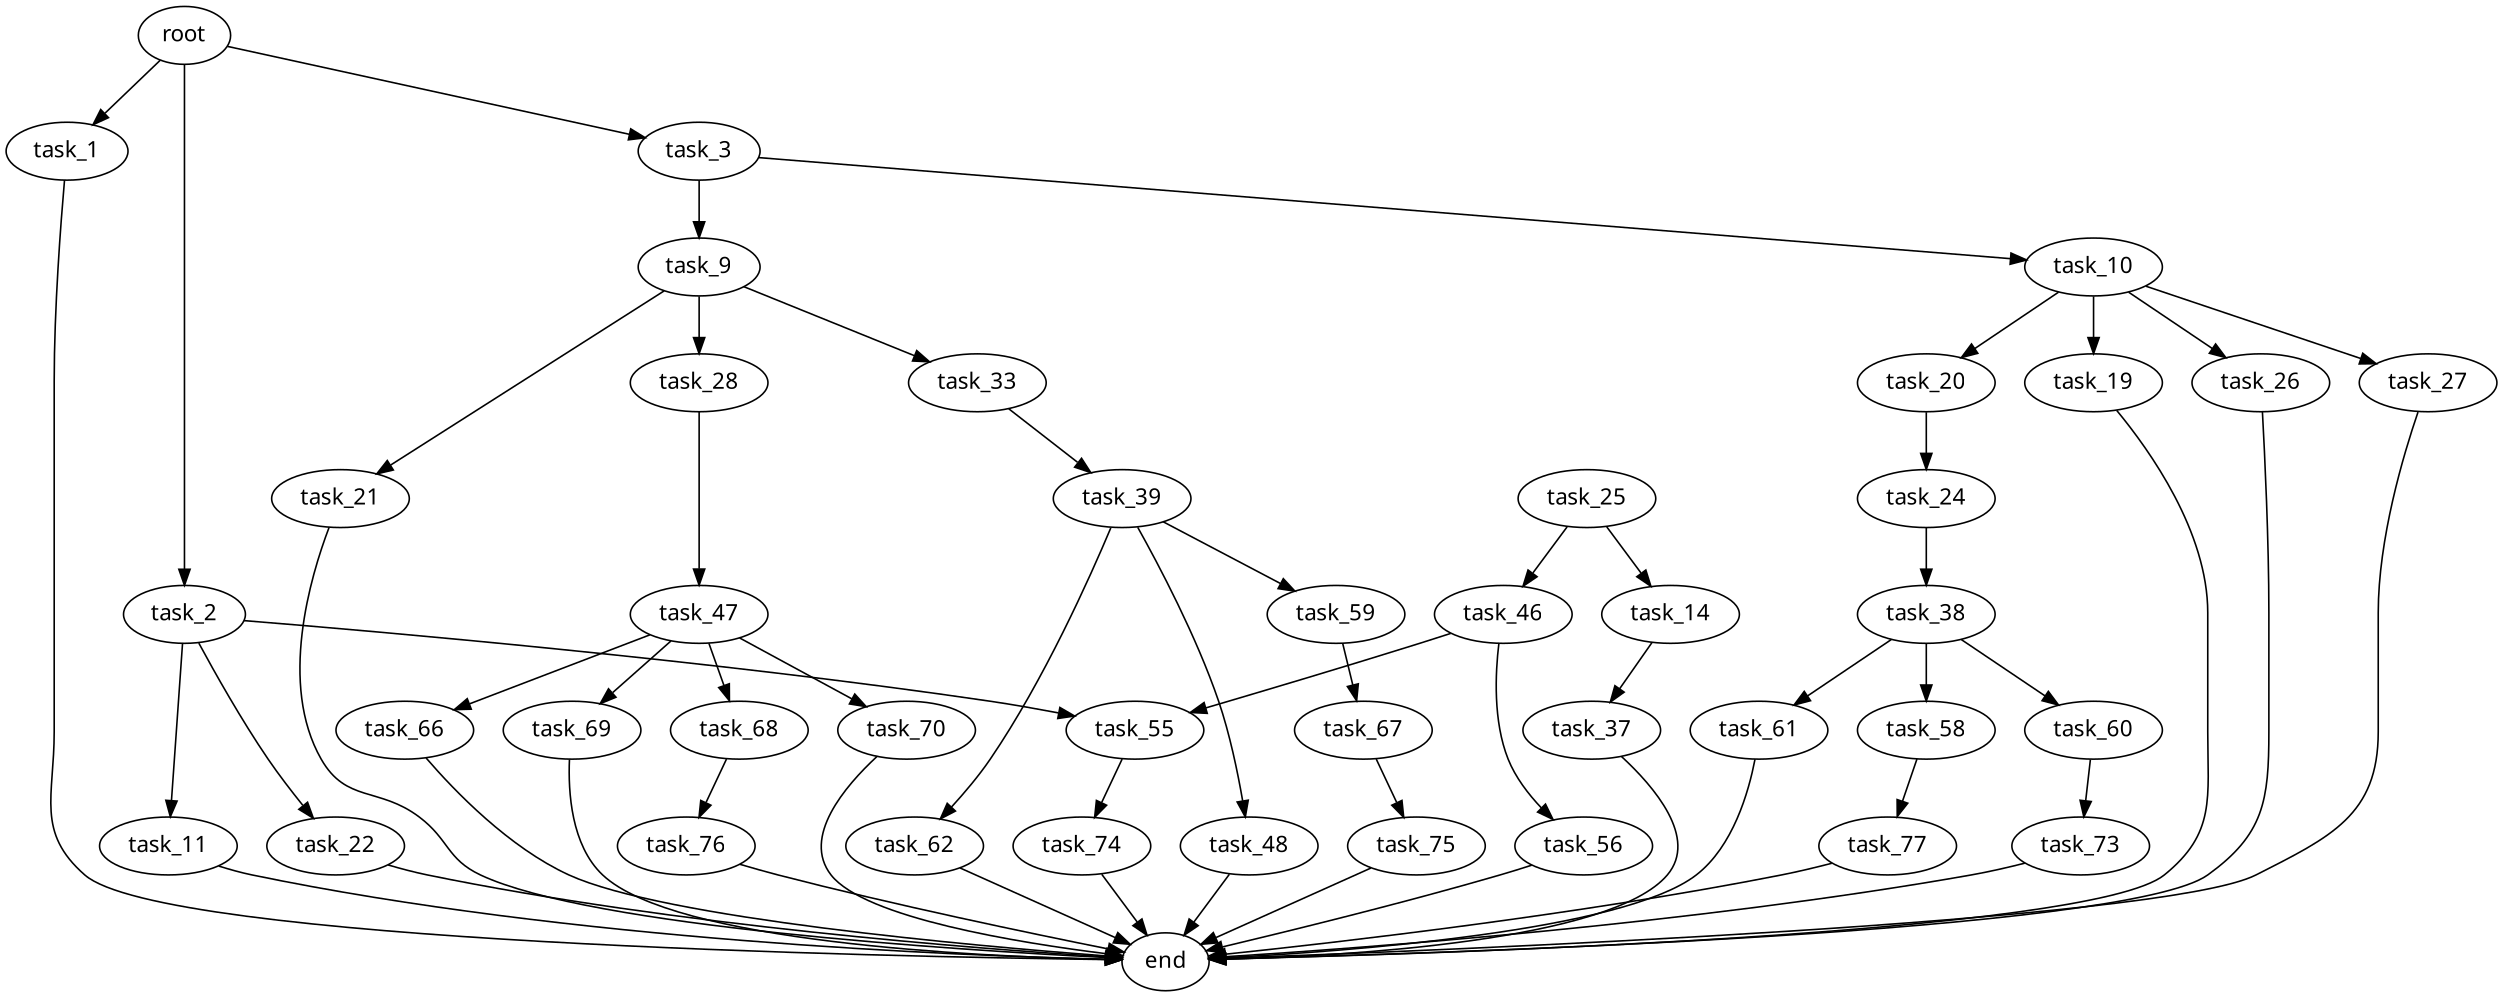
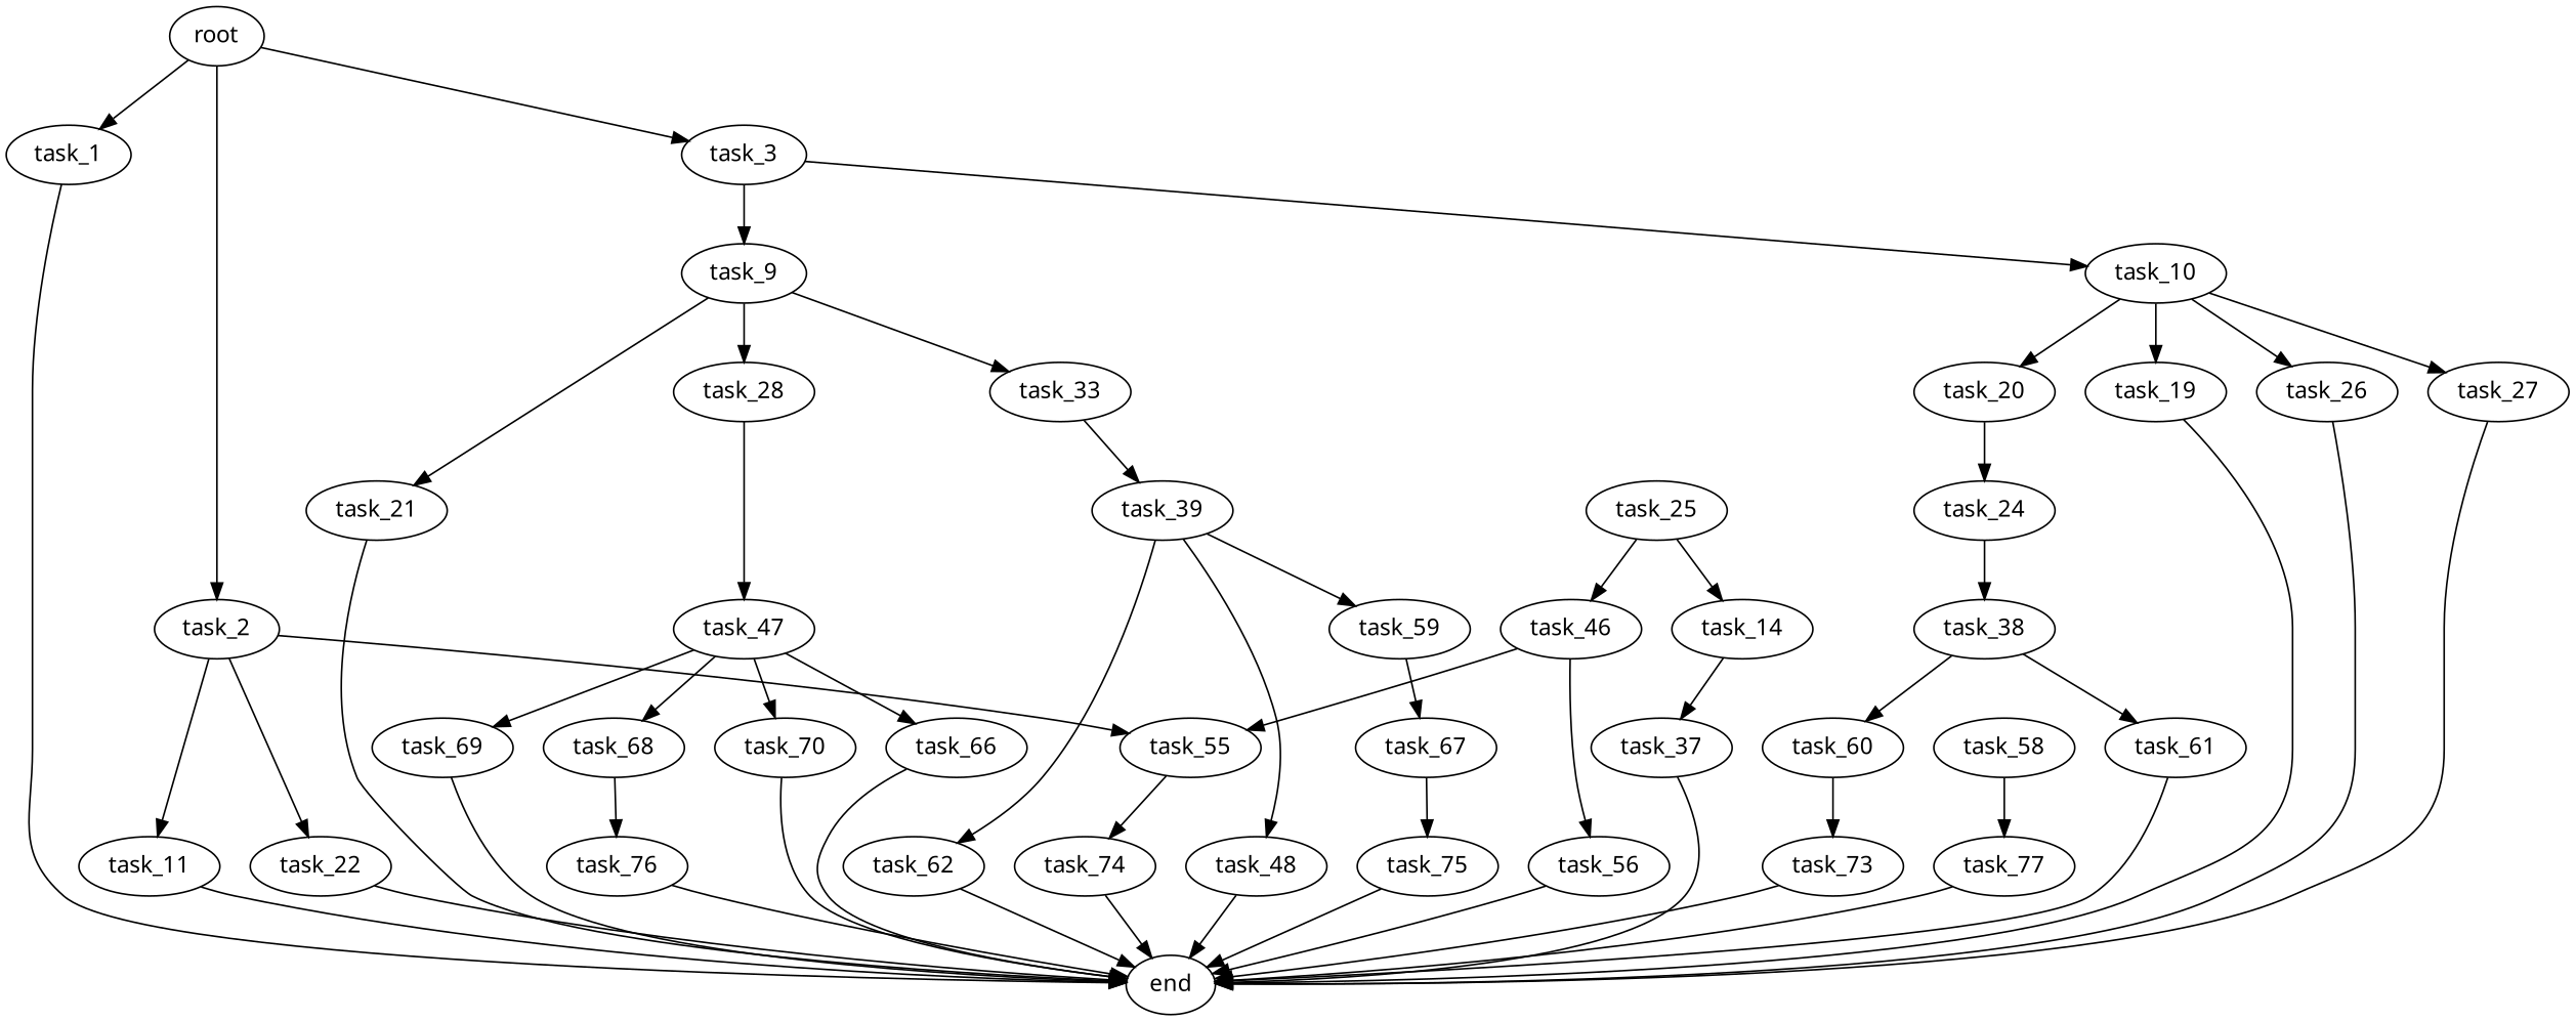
  digraph {
    fontname="Noto Sans"
    node [fontname="Noto Sans"]
    edge [fontname="Noto Sans"]
    root
    task_1
    task_2
    task_3
    end
    task_11
    task_22
    task_55
    task_9
    task_10
    n11 [label=task_14]
    task_25
    task_46
    task_21
    task_28
    task_33
    task_19
    task_20
    task_26
    task_27
    task_37
    task_56
    task_47
    task_39
    task_24
    task_66
    task_68
    task_69
    task_70
    task_48
    task_59
    task_62
    task_38
    task_58
    task_60
    task_61
    task_77
    task_73
    task_74
    task_76
    task_67
    task_75
    root -> task_1
    root -> task_2
    root -> task_3
    task_1 -> end
    task_2 -> task_11
    task_2 -> task_22
    task_2 -> task_55
    task_3 -> task_9
    task_3 -> task_10
    task_11 -> end
    task_22 -> end
    task_55 -> task_74
    task_9 -> task_21
    task_9 -> task_28
    task_9 -> task_33
    task_10 -> task_19
    task_10 -> task_20
    task_10 -> task_26
    task_10 -> task_27
    n11 -> task_37
    task_25 -> n11
    task_25 -> task_46
    task_46 -> task_55
    task_46 -> task_56
    task_21 -> end
    task_28 -> task_47
    task_33 -> task_39
    task_19 -> end
    task_20 -> task_24
    task_26 -> end
    task_27 -> end
    task_37 -> end
    task_56 -> end
    task_47 -> task_66
    task_47 -> task_68
    task_47 -> task_69
    task_47 -> task_70
    task_39 -> task_48
    task_39 -> task_59
    task_39 -> task_62
    task_24 -> task_38
    task_66 -> end
    task_68 -> task_76
    task_69 -> end
    task_70 -> end
    task_48 -> end
    task_59 -> task_67
    task_62 -> end
-   task_38 -> task_58
    task_38 -> task_60
    task_38 -> task_61
    task_58 -> task_77
    task_60 -> task_73
    task_61 -> end
    task_77 -> end
    task_73 -> end
    task_74 -> end
    task_76 -> end
    task_67 -> task_75
    task_75 -> end
  }
